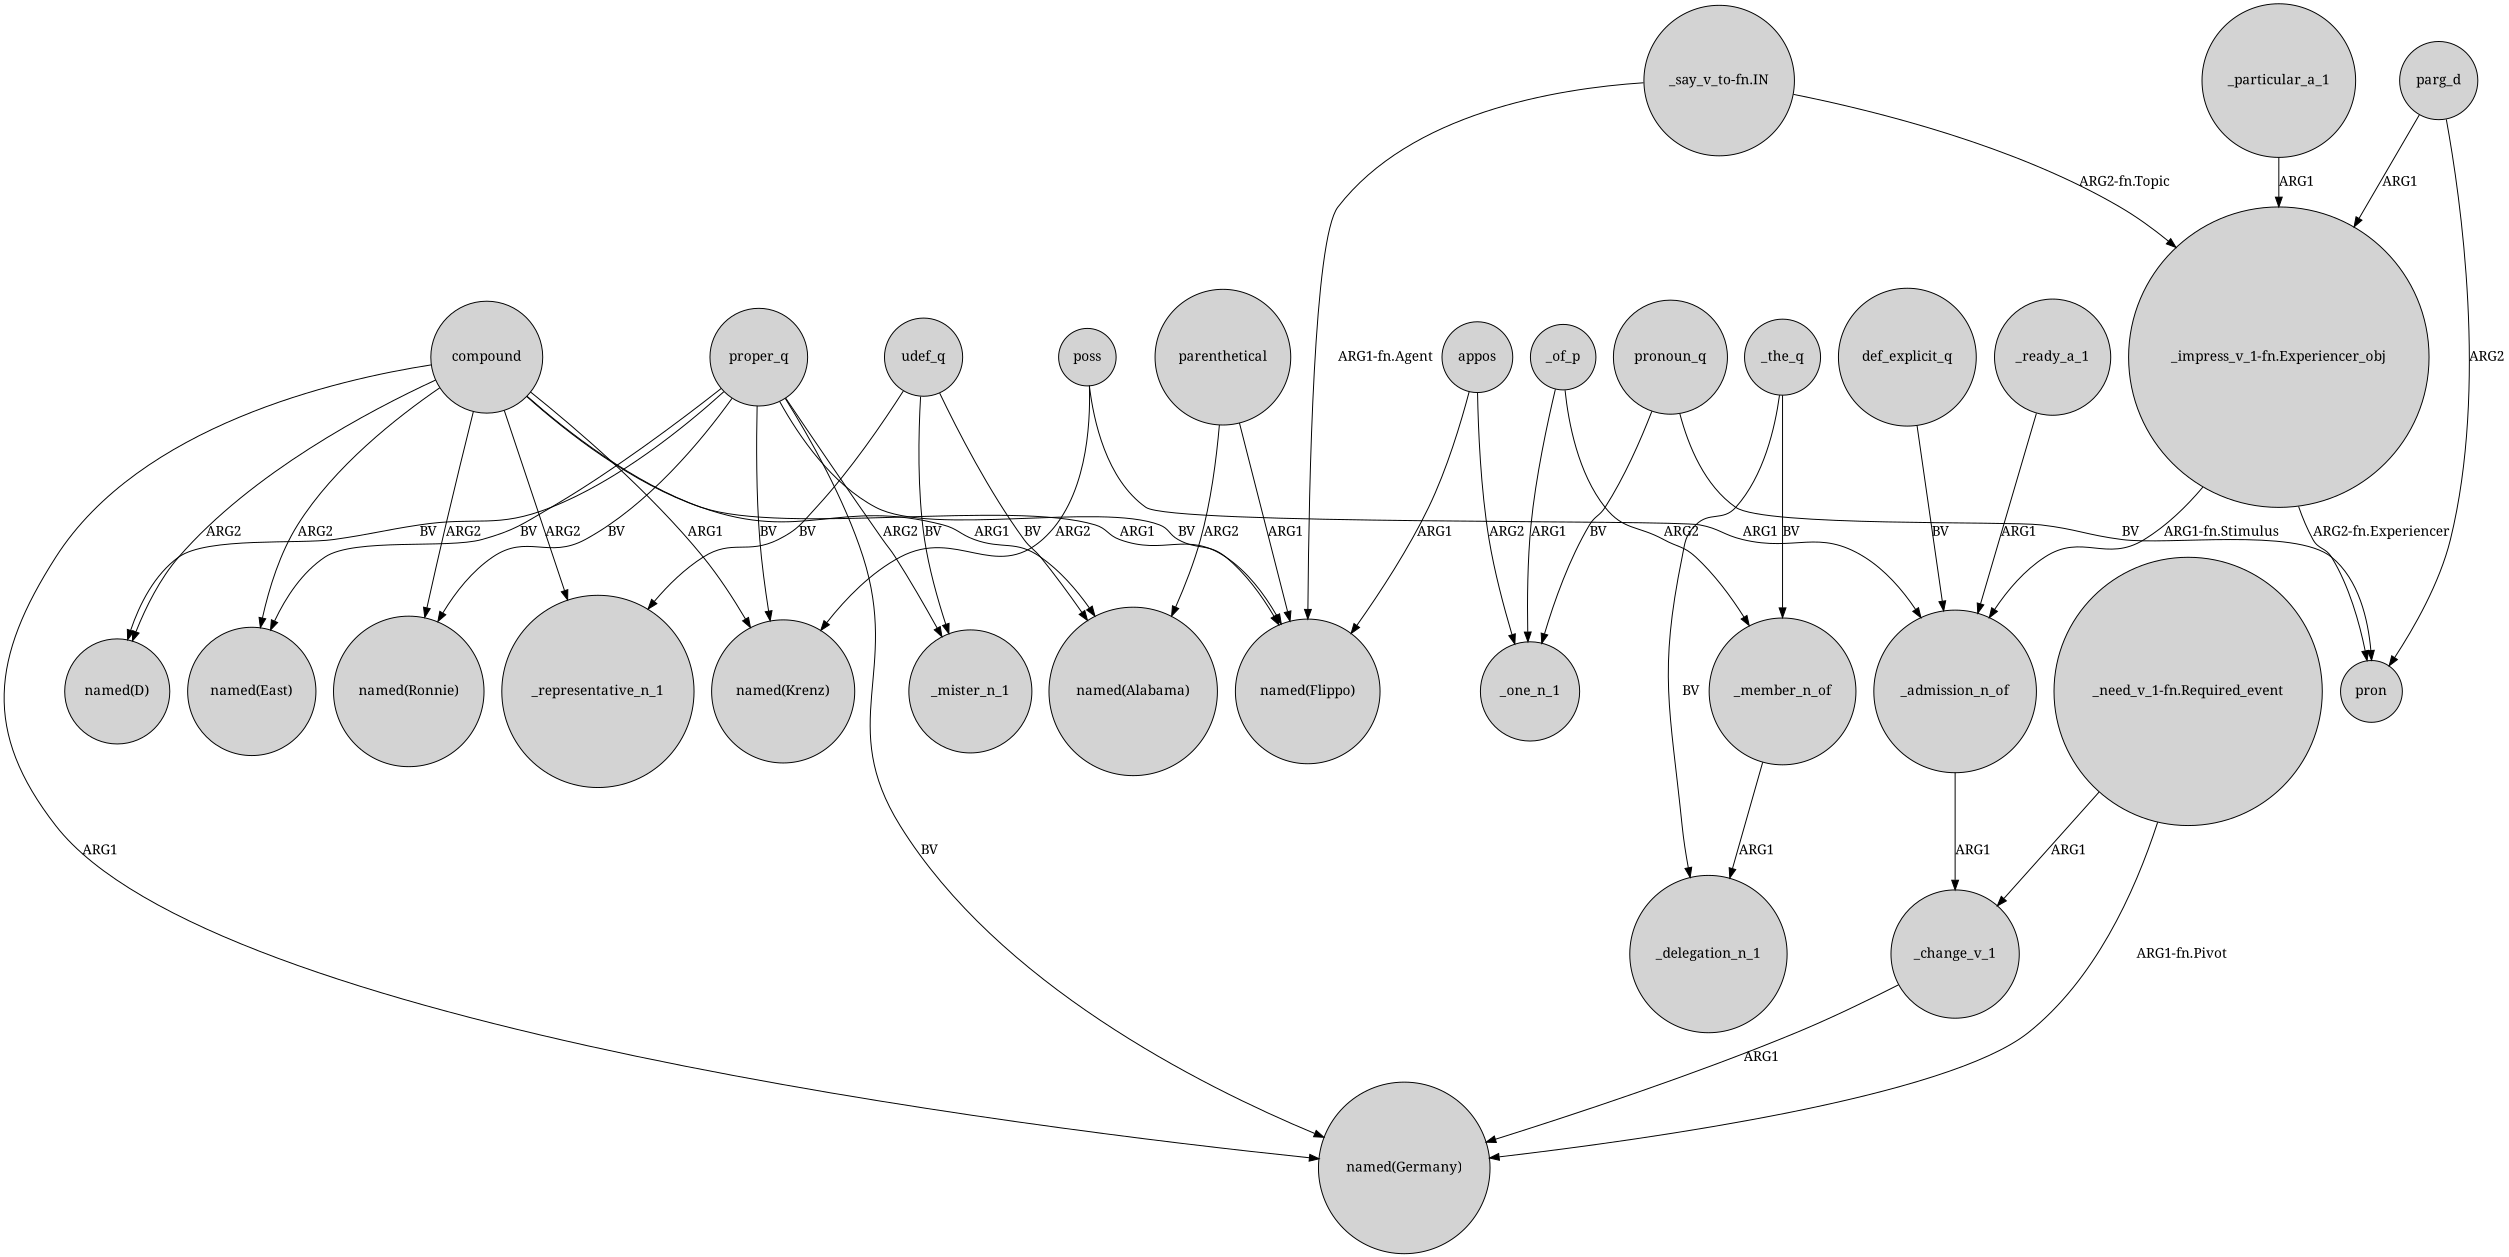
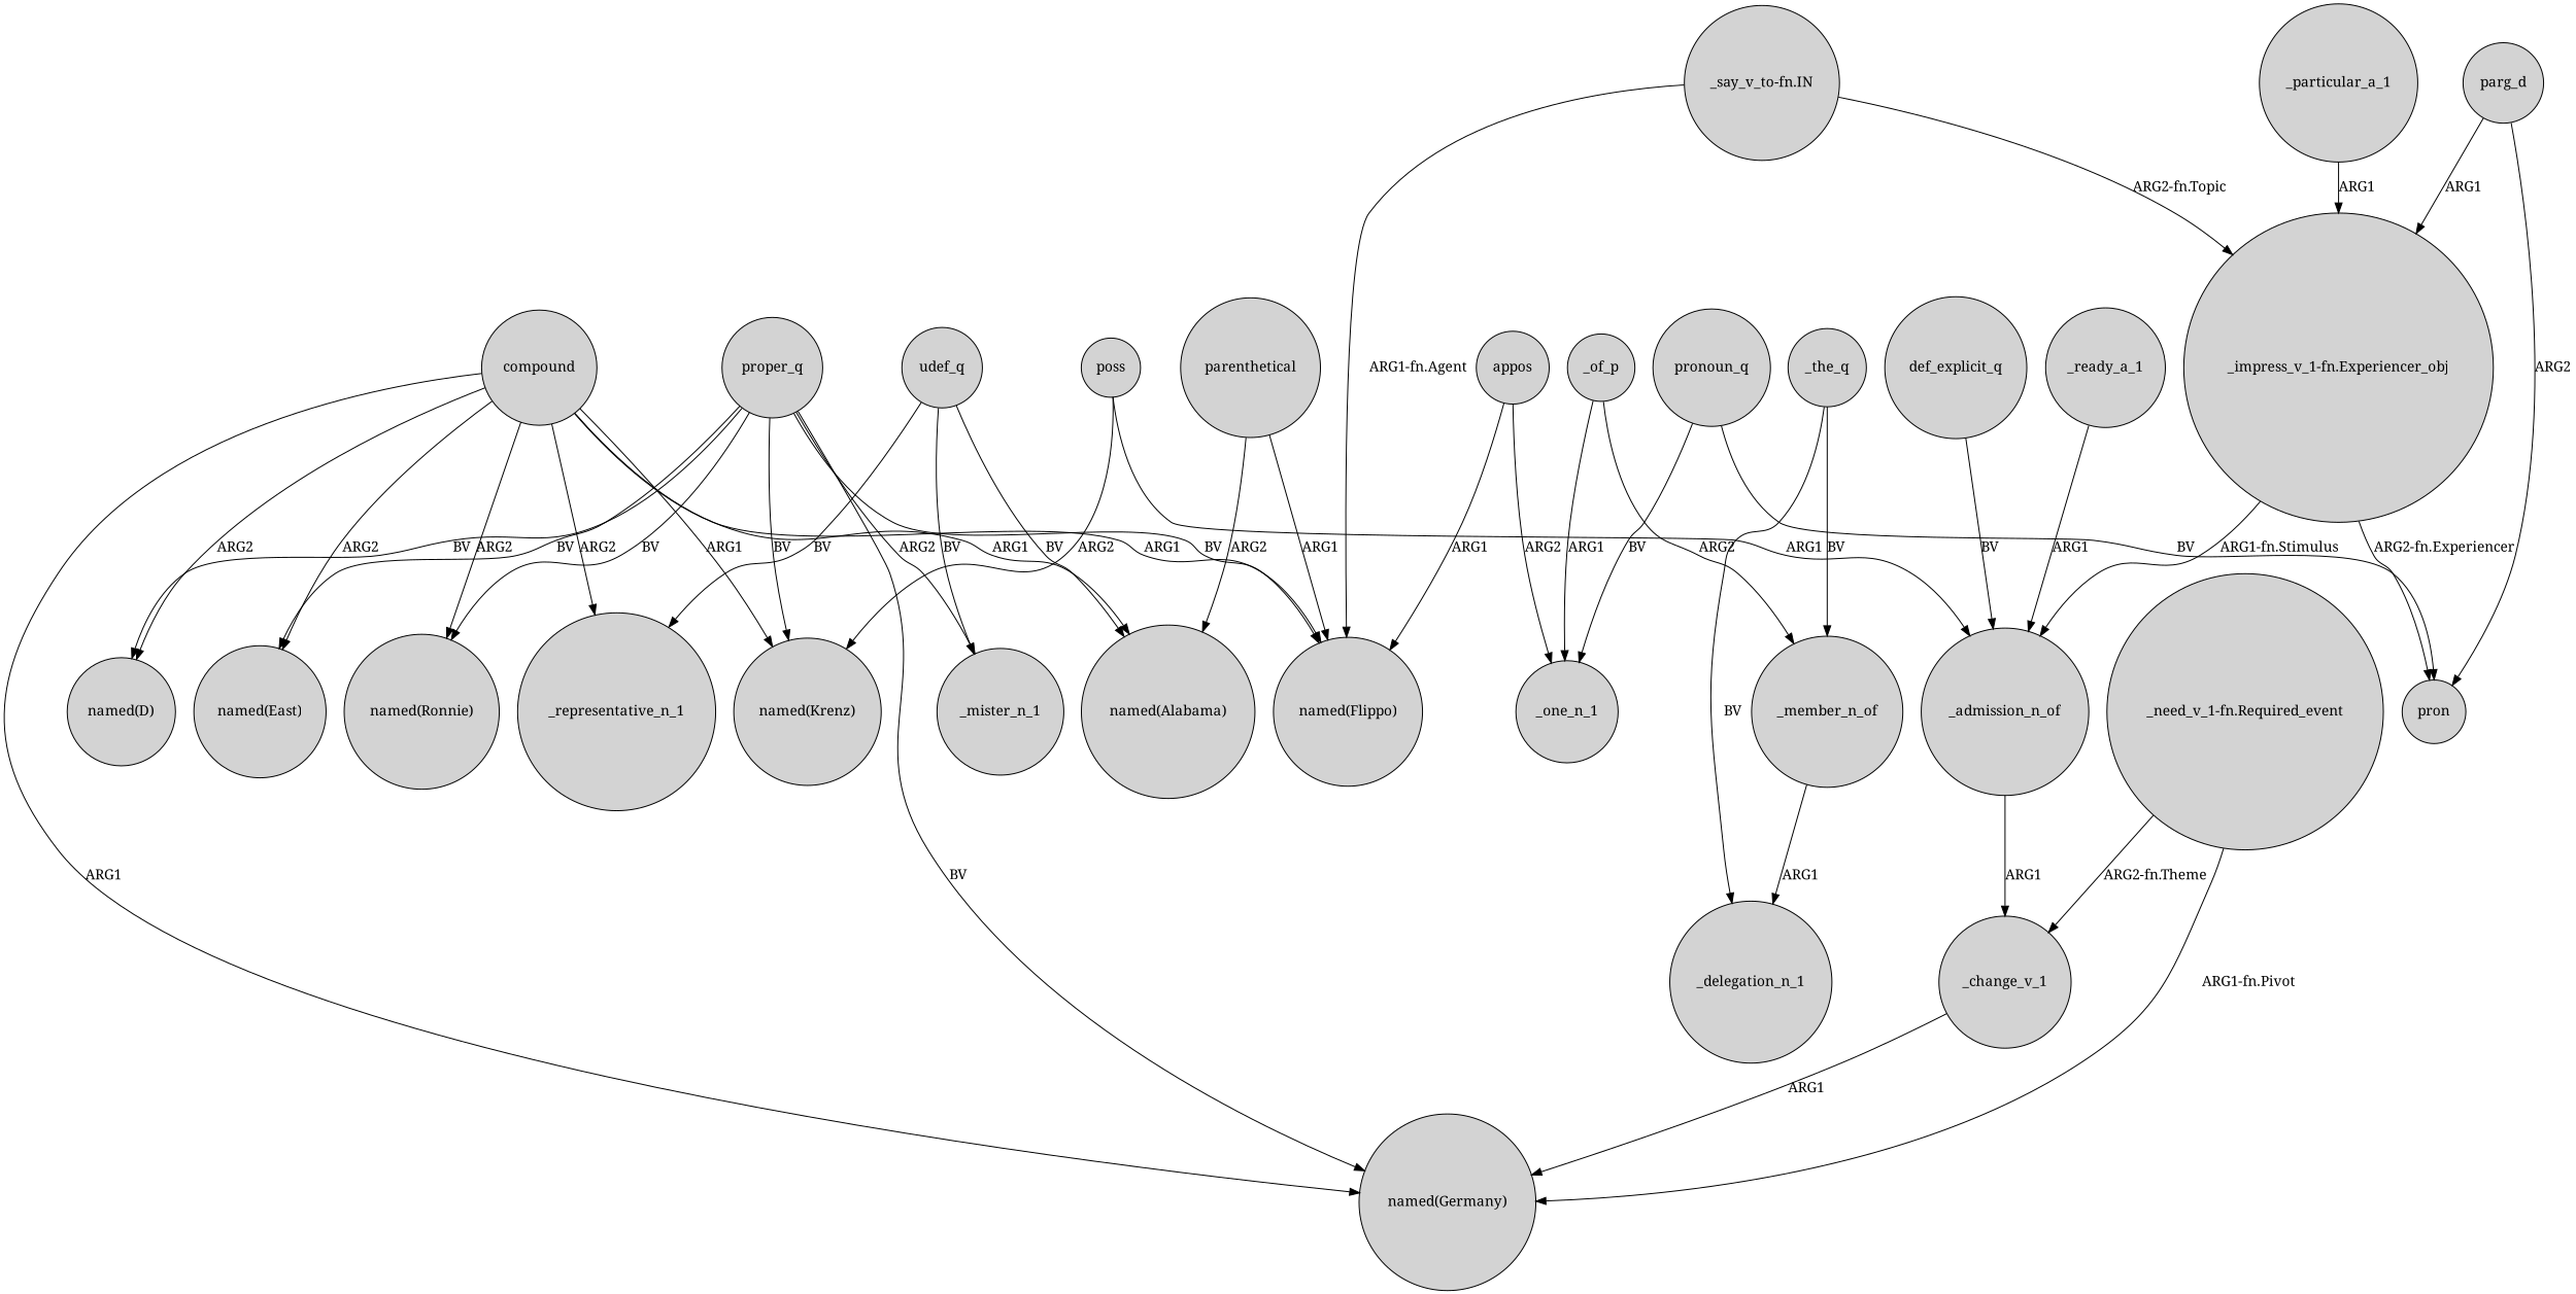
  digraph {
    fontname="Noto Serif"
    node [fontname="Noto Serif" shape=circle style=filled]
    edge [fontname="Noto Serif"]
    compound
    "named(Ronnie)"
    "named(Flippo)"
    "named(Germany)"
    "named(Krenz)"
    "named(Alabama)"
    _representative_n_1
    "named(D)"
    "named(East)"
    parenthetical
    def_explicit_q
    _admission_n_of
    _change_v_1
    "_need_v_1-fn.Required_event"
    proper_q
    _mister_n_1
    appos
    _one_n_1
    "_say_v_to-fn.IN"
    "_impress_v_1-fn.Experiencer_obj"
    pron
    _the_q
    _member_n_of
    _delegation_n_1
    udef_q
    poss
    _of_p
    _particular_a_1
    parg_d
    pronoun_q
    _ready_a_1
    compound -> "named(Ronnie)" [label=ARG2]
    compound -> "named(Flippo)" [label=ARG1]
    compound -> "named(Germany)" [label=ARG1]
    compound -> "named(Krenz)" [label=ARG1]
    compound -> "named(Alabama)" [label=ARG1]
    compound -> _representative_n_1 [label=ARG2]
    compound -> "named(D)" [label=ARG2]
    compound -> "named(East)" [label=ARG2]
    parenthetical -> "named(Flippo)" [label=ARG1]
    parenthetical -> "named(Alabama)" [label=ARG2]
    def_explicit_q -> _admission_n_of [label=BV]
    _admission_n_of -> _change_v_1 [label=ARG1]
    _change_v_1 -> "named(Germany)" [label=ARG1]
    "_need_v_1-fn.Required_event" -> "named(Germany)" [label="ARG1-fn.Pivot"]
-   "_need_v_1-fn.Required_event" -> _change_v_1 [label=ARG1]
+   "_need_v_1-fn.Required_event" -> _change_v_1 [label="ARG2-fn.Theme"]
    proper_q -> "named(Ronnie)" [label=BV]
    proper_q -> "named(Flippo)" [label=BV]
    proper_q -> "named(Germany)" [label=BV]
    proper_q -> "named(Krenz)" [label=BV]
    proper_q -> "named(D)" [label=BV]
    proper_q -> "named(East)" [label=BV]
    proper_q -> _mister_n_1 [label=ARG2]
    appos -> "named(Flippo)" [label=ARG1]
    appos -> _one_n_1 [label=ARG2]
    "_say_v_to-fn.IN" -> "named(Flippo)" [label="ARG1-fn.Agent"]
    "_say_v_to-fn.IN" -> "_impress_v_1-fn.Experiencer_obj" [label="ARG2-fn.Topic"]
    "_impress_v_1-fn.Experiencer_obj" -> _admission_n_of [label="ARG1-fn.Stimulus"]
    "_impress_v_1-fn.Experiencer_obj" -> pron [label="ARG2-fn.Experiencer"]
    _the_q -> _member_n_of [label=BV]
    _the_q -> _delegation_n_1 [label=BV]
    _member_n_of -> _delegation_n_1 [label=ARG1]
    udef_q -> "named(Alabama)" [label=BV]
    udef_q -> _representative_n_1 [label=BV]
    udef_q -> _mister_n_1 [label=BV]
    poss -> "named(Krenz)" [label=ARG2]
    poss -> _admission_n_of [label=ARG1]
    _of_p -> _one_n_1 [label=ARG1]
    _of_p -> _member_n_of [label=ARG2]
    _particular_a_1 -> "_impress_v_1-fn.Experiencer_obj" [label=ARG1]
    parg_d -> "_impress_v_1-fn.Experiencer_obj" [label=ARG1]
    parg_d -> pron [label=ARG2]
    pronoun_q -> _one_n_1 [label=BV]
    pronoun_q -> pron [label=BV]
    _ready_a_1 -> _admission_n_of [label=ARG1]
  }
